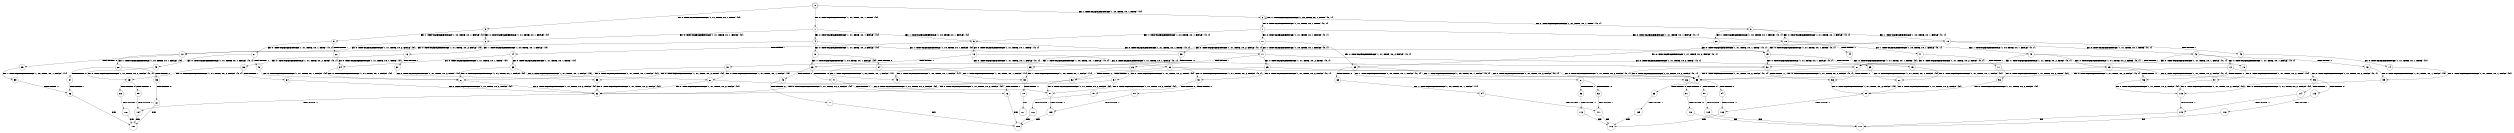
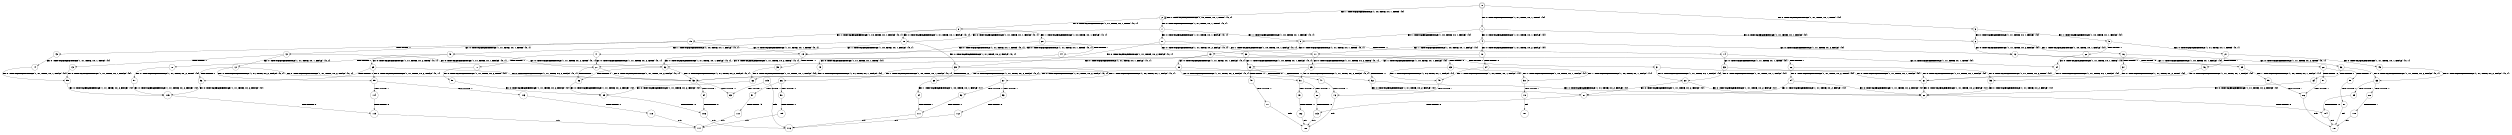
  digraph {
    node [shape=circle]
    0 [peripheries=2]
    1
    2
    3
    4
    5
    6
    7
    8
    9
    10
    11
    12
    13
    14
    15
    16
    17
    18
    19
    20
    21
    22
    23
    24
    25
    26
    27
    28
    29
    30
    31
    32
    33
    34
    35
    36
    37
    38
    39
    40
    41
    42
    43
    44
    45
    46
    47
    48
    49
    50
    51
    52
    53
    54
    55
    56
    57
    58
    59
    60
    61
    62
    63
    64
    65
    66
    67
    68
    69
    70
    71
    72
    73
    74
    75
    76
    77
    78
    79
    80
    81
    82
    83
    84
    85
    86
    87
    88
    89
    90
    91
    92
    93
    94
    95
    96
    97
    98
    99
    100
    101
    102
    103
    104
    105
    106
    107
    108
    109
    110
    111
    112
    113
    114
    115
    116
    117
    118
    119
    0 -> 1 [label="EX !0 !ATOMIC_EXCH_BRANCH (1, +1, TRUE, +0, 1, TRUE) !{0}"]
    0 -> 2 [label="EX !1 !ATOMIC_EXCH_BRANCH (1, +0, TRUE, +0, 1, TRUE) !{0}"]
    0 -> 3 [label="EX !0 !ATOMIC_EXCH_BRANCH (1, +1, TRUE, +0, 1, TRUE) !{0}"]
    1 -> 4 [label="EX !0 !ATOMIC_EXCH_BRANCH (1, +1, TRUE, +0, 1, FALSE) !{0}"]
    1 -> 5 [label="EX !1 !ATOMIC_EXCH_BRANCH (1, +0, TRUE, +0, 1, FALSE) !{0}"]
    1 -> 6 [label="EX !0 !ATOMIC_EXCH_BRANCH (1, +1, TRUE, +0, 1, FALSE) !{0}"]
    2 -> 2 [label="EX !1 !ATOMIC_EXCH_BRANCH (1, +0, TRUE, +0, 1, TRUE) !{0, 1}"]
    2 -> 7 [label="EX !0 !ATOMIC_EXCH_BRANCH (1, +1, TRUE, +0, 1, TRUE) !{0, 1}"]
    2 -> 8 [label="EX !0 !ATOMIC_EXCH_BRANCH (1, +1, TRUE, +0, 1, TRUE) !{0, 1}"]
    3 -> 6 [label="EX !0 !ATOMIC_EXCH_BRANCH (1, +1, TRUE, +0, 1, FALSE) !{0}"]
    3 -> 9 [label="EX !1 !ATOMIC_EXCH_BRANCH (1, +0, TRUE, +0, 1, FALSE) !{0}"]
    4 -> 10 [label="EX !0 !ATOMIC_EXCH_BRANCH (1, +1, TRUE, +0, 2, FALSE) !{0}"]
    4 -> 11 [label="EX !1 !ATOMIC_EXCH_BRANCH (1, +0, TRUE, +0, 1, FALSE) !{0}"]
    4 -> 12 [label="EX !0 !ATOMIC_EXCH_BRANCH (1, +1, TRUE, +0, 2, FALSE) !{0}"]
    5 -> 13 [label="EX !0 !ATOMIC_EXCH_BRANCH (1, +1, TRUE, +0, 1, TRUE) !{0, 1}"]
    5 -> 14 [label="TERMINATE !1"]
    5 -> 15 [label="EX !0 !ATOMIC_EXCH_BRANCH (1, +1, TRUE, +0, 1, TRUE) !{0, 1}"]
    6 -> 12 [label="EX !0 !ATOMIC_EXCH_BRANCH (1, +1, TRUE, +0, 2, FALSE) !{0}"]
    6 -> 16 [label="EX !1 !ATOMIC_EXCH_BRANCH (1, +0, TRUE, +0, 1, FALSE) !{0}"]
    7 -> 5 [label="EX !1 !ATOMIC_EXCH_BRANCH (1, +0, TRUE, +0, 1, FALSE) !{0, 1}"]
    7 -> 17 [label="EX !0 !ATOMIC_EXCH_BRANCH (1, +1, TRUE, +0, 1, FALSE) !{0, 1}"]
    7 -> 18 [label="EX !0 !ATOMIC_EXCH_BRANCH (1, +1, TRUE, +0, 1, FALSE) !{0, 1}"]
    8 -> 18 [label="EX !0 !ATOMIC_EXCH_BRANCH (1, +1, TRUE, +0, 1, FALSE) !{0, 1}"]
    8 -> 19 [label="EX !1 !ATOMIC_EXCH_BRANCH (1, +0, TRUE, +0, 1, FALSE) !{0, 1}"]
    8 -> 20 [label="EX !1 !ATOMIC_EXCH_BRANCH (1, +0, TRUE, +0, 1, FALSE) !{0, 1}"]
    9 -> 21 [label="EX !0 !ATOMIC_EXCH_BRANCH (1, +1, TRUE, +0, 1, TRUE) !{0, 1}"]
    9 -> 22 [label="TERMINATE !1"]
    10 -> 23 [label="EX !1 !ATOMIC_EXCH_BRANCH (1, +0, TRUE, +0, 1, FALSE) !{0}"]
    10 -> 24 [label="TERMINATE !0"]
    11 -> 25 [label="EX !0 !ATOMIC_EXCH_BRANCH (1, +1, TRUE, +0, 2, TRUE) !{0, 1}"]
    11 -> 26 [label="TERMINATE !1"]
    11 -> 27 [label="EX !0 !ATOMIC_EXCH_BRANCH (1, +1, TRUE, +0, 2, TRUE) !{0, 1}"]
    12 -> 28 [label="EX !1 !ATOMIC_EXCH_BRANCH (1, +0, TRUE, +0, 1, FALSE) !{0}"]
    12 -> 29 [label="TERMINATE !0"]
    13 -> 30 [label="EX !0 !ATOMIC_EXCH_BRANCH (1, +1, TRUE, +0, 1, FALSE) !{0, 1}"]
    13 -> 31 [label="TERMINATE !1"]
    13 -> 32 [label="EX !0 !ATOMIC_EXCH_BRANCH (1, +1, TRUE, +0, 1, FALSE) !{0, 1}"]
    14 -> 33 [label="EX !0 !ATOMIC_EXCH_BRANCH (1, +1, TRUE, +0, 1, TRUE) !{0}"]
    14 -> 34 [label="EX !0 !ATOMIC_EXCH_BRANCH (1, +1, TRUE, +0, 1, TRUE) !{0}"]
    15 -> 32 [label="EX !0 !ATOMIC_EXCH_BRANCH (1, +1, TRUE, +0, 1, FALSE) !{0, 1}"]
    15 -> 35 [label="TERMINATE !1"]
    16 -> 36 [label="EX !0 !ATOMIC_EXCH_BRANCH (1, +1, TRUE, +0, 2, TRUE) !{0, 1}"]
    16 -> 37 [label="TERMINATE !1"]
    17 -> 11 [label="EX !1 !ATOMIC_EXCH_BRANCH (1, +0, TRUE, +0, 1, FALSE) !{0, 1}"]
    17 -> 38 [label="EX !0 !ATOMIC_EXCH_BRANCH (1, +1, TRUE, +0, 2, FALSE) !{0, 1}"]
    17 -> 39 [label="EX !0 !ATOMIC_EXCH_BRANCH (1, +1, TRUE, +0, 2, FALSE) !{0, 1}"]
    18 -> 39 [label="EX !0 !ATOMIC_EXCH_BRANCH (1, +1, TRUE, +0, 2, FALSE) !{0, 1}"]
    18 -> 40 [label="EX !1 !ATOMIC_EXCH_BRANCH (1, +0, TRUE, +0, 1, FALSE) !{0, 1}"]
    18 -> 41 [label="EX !1 !ATOMIC_EXCH_BRANCH (1, +0, TRUE, +0, 1, FALSE) !{0, 1}"]
    19 -> 15 [label="EX !0 !ATOMIC_EXCH_BRANCH (1, +1, TRUE, +0, 1, TRUE) !{0, 1}"]
    19 -> 42 [label="EX !0 !ATOMIC_EXCH_BRANCH (1, +1, TRUE, +0, 1, TRUE) !{0, 1}"]
    19 -> 43 [label="TERMINATE !1"]
    20 -> 15 [label="EX !0 !ATOMIC_EXCH_BRANCH (1, +1, TRUE, +0, 1, TRUE) !{0, 1}"]
    20 -> 44 [label="TERMINATE !1"]
    21 -> 45 [label="EX !0 !ATOMIC_EXCH_BRANCH (1, +1, TRUE, +0, 1, FALSE) !{0, 1}"]
    21 -> 46 [label="TERMINATE !1"]
    22 -> 34 [label="EX !0 !ATOMIC_EXCH_BRANCH (1, +1, TRUE, +0, 1, TRUE) !{0}"]
    23 -> 47 [label="TERMINATE !0"]
    23 -> 48 [label="TERMINATE !1"]
    24 -> 49 [label="EX !1 !ATOMIC_EXCH_BRANCH (1, +0, TRUE, +0, 1, FALSE) !{1}"]
    24 -> 50 [label="EX !1 !ATOMIC_EXCH_BRANCH (1, +0, TRUE, +0, 1, FALSE) !{1}"]
    25 -> 51 [label="EX !0 !ATOMIC_EXCH_BRANCH (1, +1, TRUE, +0, 2, FALSE) !{0, 1}"]
    25 -> 52 [label="TERMINATE !1"]
    25 -> 53 [label="EX !0 !ATOMIC_EXCH_BRANCH (1, +1, TRUE, +0, 2, FALSE) !{0, 1}"]
    26 -> 54 [label="EX !0 !ATOMIC_EXCH_BRANCH (1, +1, TRUE, +0, 2, TRUE) !{0}"]
    26 -> 55 [label="EX !0 !ATOMIC_EXCH_BRANCH (1, +1, TRUE, +0, 2, TRUE) !{0}"]
    27 -> 53 [label="EX !0 !ATOMIC_EXCH_BRANCH (1, +1, TRUE, +0, 2, FALSE) !{0, 1}"]
    27 -> 56 [label="TERMINATE !1"]
    28 -> 57 [label="TERMINATE !0"]
    28 -> 58 [label="TERMINATE !1"]
    29 -> 59 [label="EX !1 !ATOMIC_EXCH_BRANCH (1, +0, TRUE, +0, 1, FALSE) !{1}"]
    30 -> 51 [label="EX !0 !ATOMIC_EXCH_BRANCH (1, +1, TRUE, +0, 2, FALSE) !{0, 1}"]
    30 -> 52 [label="TERMINATE !1"]
    30 -> 53 [label="EX !0 !ATOMIC_EXCH_BRANCH (1, +1, TRUE, +0, 2, FALSE) !{0, 1}"]
    31 -> 60 [label="EX !0 !ATOMIC_EXCH_BRANCH (1, +1, TRUE, +0, 1, FALSE) !{0}"]
    31 -> 61 [label="EX !0 !ATOMIC_EXCH_BRANCH (1, +1, TRUE, +0, 1, FALSE) !{0}"]
    32 -> 53 [label="EX !0 !ATOMIC_EXCH_BRANCH (1, +1, TRUE, +0, 2, FALSE) !{0, 1}"]
    32 -> 56 [label="TERMINATE !1"]
    33 -> 60 [label="EX !0 !ATOMIC_EXCH_BRANCH (1, +1, TRUE, +0, 1, FALSE) !{0}"]
    33 -> 61 [label="EX !0 !ATOMIC_EXCH_BRANCH (1, +1, TRUE, +0, 1, FALSE) !{0}"]
    34 -> 61 [label="EX !0 !ATOMIC_EXCH_BRANCH (1, +1, TRUE, +0, 1, FALSE) !{0}"]
    35 -> 62 [label="EX !0 !ATOMIC_EXCH_BRANCH (1, +1, TRUE, +0, 1, FALSE) !{0}"]
    36 -> 63 [label="EX !0 !ATOMIC_EXCH_BRANCH (1, +1, TRUE, +0, 2, FALSE) !{0, 1}"]
    36 -> 64 [label="TERMINATE !1"]
    37 -> 55 [label="EX !0 !ATOMIC_EXCH_BRANCH (1, +1, TRUE, +0, 2, TRUE) !{0}"]
    38 -> 23 [label="EX !1 !ATOMIC_EXCH_BRANCH (1, +0, TRUE, +0, 1, FALSE) !{0, 1}"]
    38 -> 65 [label="TERMINATE !0"]
    39 -> 66 [label="EX !1 !ATOMIC_EXCH_BRANCH (1, +0, TRUE, +0, 1, FALSE) !{0, 1}"]
    39 -> 67 [label="EX !1 !ATOMIC_EXCH_BRANCH (1, +0, TRUE, +0, 1, FALSE) !{0, 1}"]
    39 -> 68 [label="TERMINATE !0"]
    40 -> 27 [label="EX !0 !ATOMIC_EXCH_BRANCH (1, +1, TRUE, +0, 2, TRUE) !{0, 1}"]
    40 -> 69 [label="EX !0 !ATOMIC_EXCH_BRANCH (1, +1, TRUE, +0, 2, TRUE) !{0, 1}"]
    40 -> 70 [label="TERMINATE !1"]
    41 -> 27 [label="EX !0 !ATOMIC_EXCH_BRANCH (1, +1, TRUE, +0, 2, TRUE) !{0, 1}"]
    41 -> 71 [label="TERMINATE !1"]
    42 -> 32 [label="EX !0 !ATOMIC_EXCH_BRANCH (1, +1, TRUE, +0, 1, FALSE) !{0, 1}"]
    42 -> 72 [label="EX !0 !ATOMIC_EXCH_BRANCH (1, +1, TRUE, +0, 1, FALSE) !{0, 1}"]
    42 -> 73 [label="TERMINATE !1"]
    43 -> 74 [label="EX !0 !ATOMIC_EXCH_BRANCH (1, +1, TRUE, +0, 1, TRUE) !{0}"]
    44 -> 75 [label="EX !0 !ATOMIC_EXCH_BRANCH (1, +1, TRUE, +0, 1, TRUE) !{0}"]
    45 -> 63 [label="EX !0 !ATOMIC_EXCH_BRANCH (1, +1, TRUE, +0, 2, FALSE) !{0, 1}"]
    46 -> 61 [label="EX !0 !ATOMIC_EXCH_BRANCH (1, +1, TRUE, +0, 1, FALSE) !{0}"]
    47 -> 76 [label="TERMINATE !1"]
    48 -> 77 [label="TERMINATE !0"]
    49 -> 76 [label="TERMINATE !1"]
    50 -> 78 [label="TERMINATE !1"]
    51 -> 79 [label="TERMINATE !0"]
    51 -> 80 [label="TERMINATE !1"]
    52 -> 81 [label="EX !0 !ATOMIC_EXCH_BRANCH (1, +1, TRUE, +0, 2, FALSE) !{0}"]
    52 -> 82 [label="EX !0 !ATOMIC_EXCH_BRANCH (1, +1, TRUE, +0, 2, FALSE) !{0}"]
    53 -> 83 [label="TERMINATE !0"]
    53 -> 84 [label="TERMINATE !1"]
    54 -> 81 [label="EX !0 !ATOMIC_EXCH_BRANCH (1, +1, TRUE, +0, 2, FALSE) !{0}"]
    54 -> 82 [label="EX !0 !ATOMIC_EXCH_BRANCH (1, +1, TRUE, +0, 2, FALSE) !{0}"]
    55 -> 82 [label="EX !0 !ATOMIC_EXCH_BRANCH (1, +1, TRUE, +0, 2, FALSE) !{0}"]
    56 -> 85 [label="EX !0 !ATOMIC_EXCH_BRANCH (1, +1, TRUE, +0, 2, FALSE) !{0}"]
    57 -> 86 [label="TERMINATE !1"]
    58 -> 87 [label="TERMINATE !0"]
    59 -> 86 [label="TERMINATE !1"]
    60 -> 81 [label="EX !0 !ATOMIC_EXCH_BRANCH (1, +1, TRUE, +0, 2, FALSE) !{0}"]
    60 -> 82 [label="EX !0 !ATOMIC_EXCH_BRANCH (1, +1, TRUE, +0, 2, FALSE) !{0}"]
    61 -> 82 [label="EX !0 !ATOMIC_EXCH_BRANCH (1, +1, TRUE, +0, 2, FALSE) !{0}"]
    62 -> 85 [label="EX !0 !ATOMIC_EXCH_BRANCH (1, +1, TRUE, +0, 2, FALSE) !{0}"]
    63 -> 88 [label="TERMINATE !0"]
    63 -> 89 [label="TERMINATE !1"]
    64 -> 82 [label="EX !0 !ATOMIC_EXCH_BRANCH (1, +1, TRUE, +0, 2, FALSE) !{0}"]
    65 -> 49 [label="EX !1 !ATOMIC_EXCH_BRANCH (1, +0, TRUE, +0, 1, FALSE) !{1}"]
    65 -> 50 [label="EX !1 !ATOMIC_EXCH_BRANCH (1, +0, TRUE, +0, 1, FALSE) !{1}"]
    66 -> 90 [label="TERMINATE !0"]
    66 -> 91 [label="TERMINATE !1"]
    67 -> 92 [label="TERMINATE !0"]
    67 -> 93 [label="TERMINATE !1"]
    68 -> 94 [label="EX !1 !ATOMIC_EXCH_BRANCH (1, +0, TRUE, +0, 1, FALSE) !{1}"]
    69 -> 53 [label="EX !0 !ATOMIC_EXCH_BRANCH (1, +1, TRUE, +0, 2, FALSE) !{0, 1}"]
    69 -> 95 [label="EX !0 !ATOMIC_EXCH_BRANCH (1, +1, TRUE, +0, 2, FALSE) !{0, 1}"]
    69 -> 96 [label="TERMINATE !1"]
    70 -> 97 [label="EX !0 !ATOMIC_EXCH_BRANCH (1, +1, TRUE, +0, 2, TRUE) !{0}"]
    71 -> 98 [label="EX !0 !ATOMIC_EXCH_BRANCH (1, +1, TRUE, +0, 2, TRUE) !{0}"]
    72 -> 53 [label="EX !0 !ATOMIC_EXCH_BRANCH (1, +1, TRUE, +0, 2, FALSE) !{0, 1}"]
    72 -> 95 [label="EX !0 !ATOMIC_EXCH_BRANCH (1, +1, TRUE, +0, 2, FALSE) !{0, 1}"]
    72 -> 96 [label="TERMINATE !1"]
    73 -> 99 [label="EX !0 !ATOMIC_EXCH_BRANCH (1, +1, TRUE, +0, 1, FALSE) !{0}"]
    74 -> 99 [label="EX !0 !ATOMIC_EXCH_BRANCH (1, +1, TRUE, +0, 1, FALSE) !{0}"]
    75 -> 62 [label="EX !0 !ATOMIC_EXCH_BRANCH (1, +1, TRUE, +0, 1, FALSE) !{0}"]
    76 -> 100 [label=exit]
    77 -> 100 [label=exit]
    78 -> 101 [label=exit]
    79 -> 102 [label="TERMINATE !1"]
    80 -> 103 [label="TERMINATE !0"]
    81 -> 103 [label="TERMINATE !0"]
    82 -> 104 [label="TERMINATE !0"]
-   83 -> 105 [label="TERMINATE !1"]
+   105 -> 83 [label="TERMINATE !1"]
    84 -> 106 [label="TERMINATE !0"]
    85 -> 106 [label="TERMINATE !0"]
    86 -> 107 [label=exit]
    87 -> 107 [label=exit]
    88 -> 108 [label="TERMINATE !1"]
    89 -> 104 [label="TERMINATE !0"]
    90 -> 109 [label="TERMINATE !1"]
    91 -> 110 [label="TERMINATE !5"]
    92 -> 111 [label="TERMINATE !1"]
    93 -> 112 [label="TERMINATE !0"]
    94 -> 111 [label="TERMINATE !1"]
    95 -> 113 [label="TERMINATE !0"]
    95 -> 114 [label="TERMINATE !1"]
    96 -> 115 [label="EX !0 !ATOMIC_EXCH_BRANCH (1, +1, TRUE, +0, 2, FALSE) !{0}"]
    97 -> 115 [label="EX !0 !ATOMIC_EXCH_BRANCH (1, +1, TRUE, +0, 2, FALSE) !{0}"]
    98 -> 85 [label="EX !0 !ATOMIC_EXCH_BRANCH (1, +1, TRUE, +0, 2, FALSE) !{0}"]
    99 -> 115 [label="EX !0 !ATOMIC_EXCH_BRANCH (1, +1, TRUE, +0, 2, FALSE) !{0}"]
    102 -> 100 [label=exit]
    103 -> 100 [label=exit]
    104 -> 107 [label=exit]
    105 -> 116 [label=exit]
    106 -> 116 [label=exit]
    108 -> 107 [label=exit]
    109 -> 117 [label=exit]
    110 -> 117 [label=exit]
    111 -> 116 [label=exit]
    112 -> 116 [label=exit]
    113 -> 118 [label="TERMINATE !1"]
    114 -> 119 [label="TERMINATE !0"]
    115 -> 119 [label="TERMINATE !0"]
    118 -> 117 [label=exit]
    119 -> 117 [label=exit]
  }
